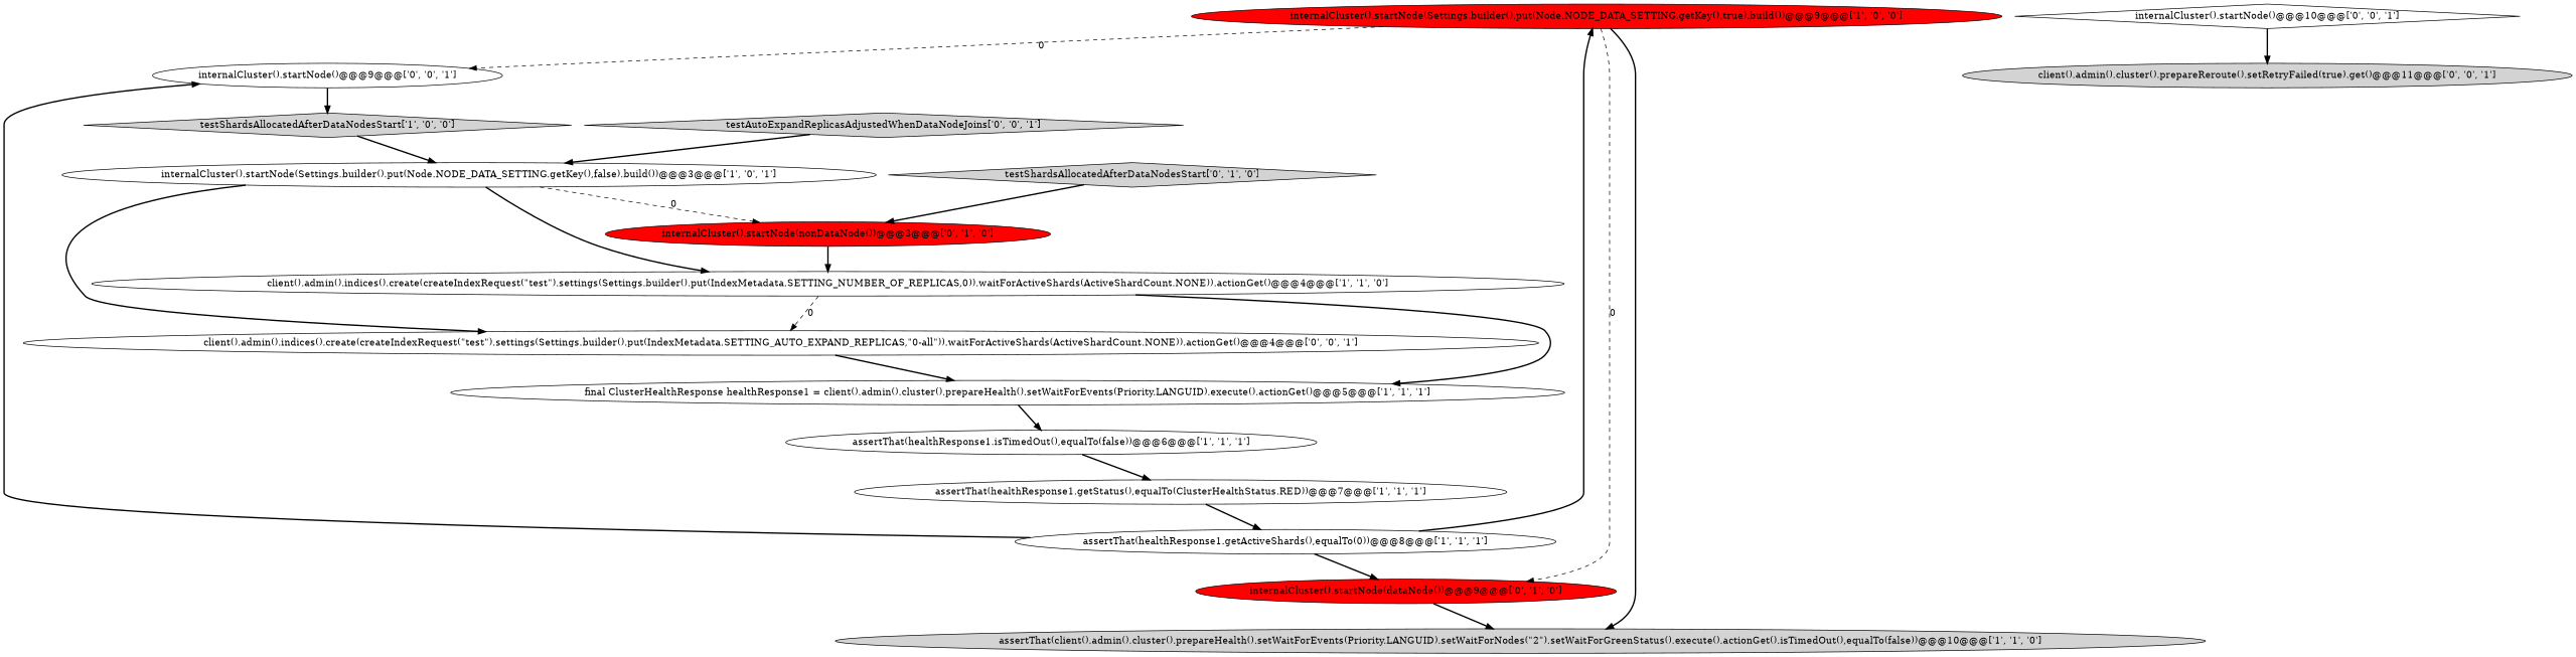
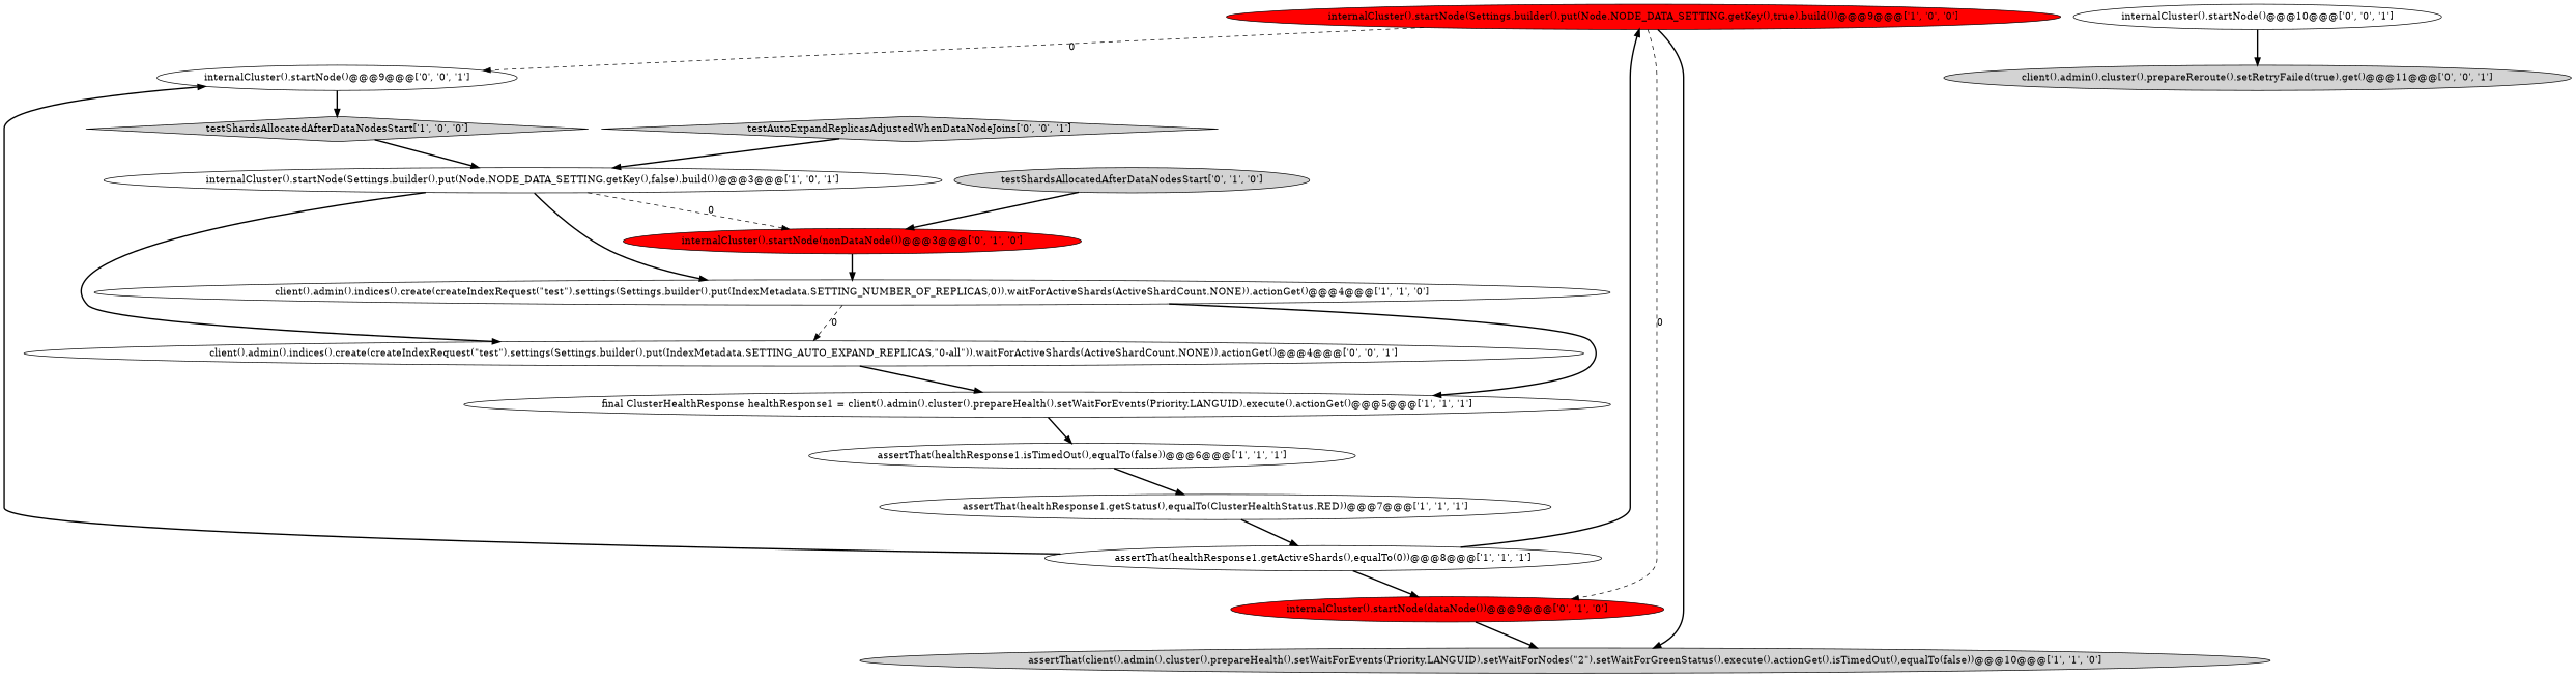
  digraph {
    node [fillcolor=white shape=ellipse style=filled]
    edge [style=bold]
    n1 [fillcolor=red label="internalCluster().startNode(dataNode())@@@9@@@['0', '1', '0']"]
    n2 [fillcolor=lightgray label="assertThat(client().admin().cluster().prepareHealth().setWaitForEvents(Priority.LANGUID).setWaitForNodes(\"2\").setWaitForGreenStatus().execute().actionGet().isTimedOut(),equalTo(false))@@@10@@@['1', '1', '0']"]
    n3 [fillcolor=lightgray label="testAutoExpandReplicasAdjustedWhenDataNodeJoins['0', '0', '1']" shape=diamond]
    n4 [label="internalCluster().startNode(Settings.builder().put(Node.NODE_DATA_SETTING.getKey(),false).build())@@@3@@@['1', '0', '1']"]
    n5 [label="client().admin().indices().create(createIndexRequest(\"test\").settings(Settings.builder().put(IndexMetadata.SETTING_AUTO_EXPAND_REPLICAS,\"0-all\")).waitForActiveShards(ActiveShardCount.NONE)).actionGet()@@@4@@@['0', '0', '1']"]
    n6 [fillcolor=red label="internalCluster().startNode(nonDataNode())@@@3@@@['0', '1', '0']"]
    n7 [label="client().admin().indices().create(createIndexRequest(\"test\").settings(Settings.builder().put(IndexMetadata.SETTING_NUMBER_OF_REPLICAS,0)).waitForActiveShards(ActiveShardCount.NONE)).actionGet()@@@4@@@['1', '1', '0']"]
    n8 [label="assertThat(healthResponse1.getActiveShards(),equalTo(0))@@@8@@@['1', '1', '1']"]
    n9 [label="internalCluster().startNode()@@@9@@@['0', '0', '1']"]
    n10 [fillcolor=red label="internalCluster().startNode(Settings.builder().put(Node.NODE_DATA_SETTING.getKey(),true).build())@@@9@@@['1', '0', '0']"]
    n11 [fillcolor=lightgray label="testShardsAllocatedAfterDataNodesStart['1', '0', '0']" shape=diamond]
    n12 [label="final ClusterHealthResponse healthResponse1 = client().admin().cluster().prepareHealth().setWaitForEvents(Priority.LANGUID).execute().actionGet()@@@5@@@['1', '1', '1']"]
    n13 [label="assertThat(healthResponse1.isTimedOut(),equalTo(false))@@@6@@@['1', '1', '1']"]
-   n14 [label="internalCluster().startNode()@@@10@@@['0', '0', '1']" shape=diamond]
+   n14 [label="internalCluster().startNode()@@@10@@@['0', '0', '1']"]
    n15 [fillcolor=lightgray label="client().admin().cluster().prepareReroute().setRetryFailed(true).get()@@@11@@@['0', '0', '1']"]
    n16 [label="assertThat(healthResponse1.getStatus(),equalTo(ClusterHealthStatus.RED))@@@7@@@['1', '1', '1']"]
-   n17 [fillcolor=lightgray label="testShardsAllocatedAfterDataNodesStart['0', '1', '0']" shape=diamond]
+   n17 [fillcolor=lightgray label="testShardsAllocatedAfterDataNodesStart['0', '1', '0']"]
    n1 -> n2
    n3 -> n4
    n4 -> n5
    n4 -> n6 [label=0 style=dashed]
    n4 -> n7
    n5 -> n12
    n6 -> n7
    n7 -> n5 [label=0 style=dashed]
    n7 -> n12
    n8 -> n1
    n8 -> n9
    n8 -> n10
    n9 -> n11
    n10 -> n1 [label=0 style=dashed]
    n10 -> n2
    n10 -> n9 [label=0 style=dashed]
    n11 -> n4
    n12 -> n13
    n13 -> n16
    n14 -> n15
    n16 -> n8
    n17 -> n6
  }
